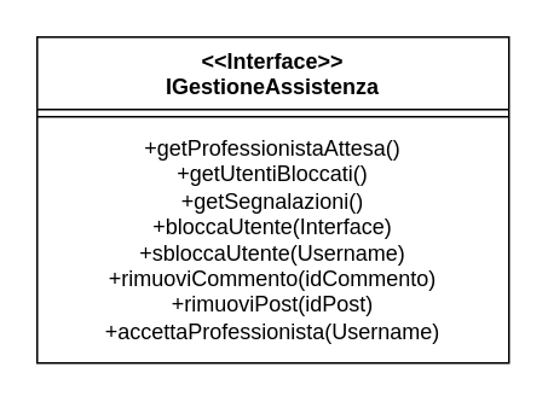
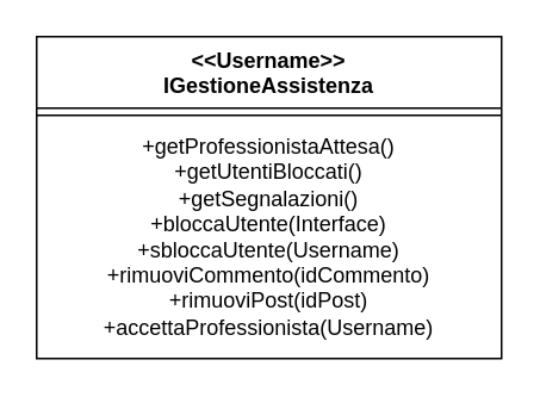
  <mxCell id="0" />
  <mxCell id="1" parent="0" />
- <mxCell id="2" value="&amp;lt;&amp;lt;Interface&amp;gt;&amp;gt;&lt;br&gt;IGestioneAssistenza" style="swimlane;fontStyle=1;align=center;verticalAlign=top;childLayout=stackLayout;horizontal=1;startSize=40;horizontalStack=0;resizeParent=1;resizeParentMax=0;resizeLast=0;collapsible=1;marginBottom=0;whiteSpace=wrap;html=1;" vertex="1" parent="1"><mxGeometry x="20" y="20" width="260" height="180" as="geometry" /></mxCell>
+ <mxCell id="2" value="&amp;lt;&amp;lt;Username&amp;gt;&amp;gt;&lt;br&gt;IGestioneAssistenza" style="swimlane;fontStyle=1;align=center;verticalAlign=top;childLayout=stackLayout;horizontal=1;startSize=40;horizontalStack=0;resizeParent=1;resizeParentMax=0;resizeLast=0;collapsible=1;marginBottom=0;whiteSpace=wrap;html=1;" vertex="1" parent="1"><mxGeometry x="20" y="20" width="260" height="180" as="geometry" /></mxCell>
  <mxCell id="3" value="" style="line;strokeWidth=1;fillColor=none;align=left;verticalAlign=middle;spacingTop=-1;spacingLeft=3;spacingRight=3;rotatable=0;labelPosition=right;points=[];portConstraint=eastwest;strokeColor=inherit;" vertex="1" parent="2"><mxGeometry y="40" width="260" height="8" as="geometry" /></mxCell>
  <mxCell id="4" value="&lt;div align=&quot;center&quot;&gt;+getProfessionistaAttesa()&lt;/div&gt;&lt;div align=&quot;center&quot;&gt;+getUtentiBloccati()&lt;/div&gt;&lt;div align=&quot;center&quot;&gt;+getSegnalazioni()&lt;/div&gt;&lt;div align=&quot;center&quot;&gt;+bloccaUtente(Interface)&lt;/div&gt;&lt;div align=&quot;center&quot;&gt;+sbloccaUtente(Username)&lt;/div&gt;&lt;div align=&quot;center&quot;&gt;+rimuoviCommento(idCommento)&lt;/div&gt;&lt;div align=&quot;center&quot;&gt;+rimuoviPost(idPost)&lt;/div&gt;&lt;div align=&quot;center&quot;&gt;+accettaProfessionista(Username)&lt;br&gt;&lt;/div&gt;" style="text;strokeColor=none;fillColor=none;align=center;verticalAlign=top;spacingLeft=4;spacingRight=4;overflow=hidden;rotatable=0;points=[[0,0.5],[1,0.5]];portConstraint=eastwest;whiteSpace=wrap;html=1;" vertex="1" parent="2"><mxGeometry y="48" width="260" height="132" as="geometry" /></mxCell>
